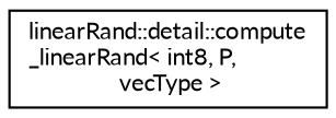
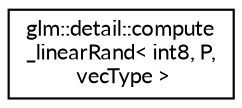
  digraph {
    rankdir=LR
    fontname=Lato
-   n1 [color=black fillcolor=white fontname=Lato fontsize=10 height=0.2 label="linearRand::detail::compute\l_linearRand\< int8, P,\l vecType \>" shape=record style=filled width=0.4]
+   n1 [color=black fillcolor=white fontname=Lato fontsize=10 height=0.2 label="glm::detail::compute\l_linearRand\< int8, P,\l vecType \>" shape=record style=filled width=0.4]
  }
